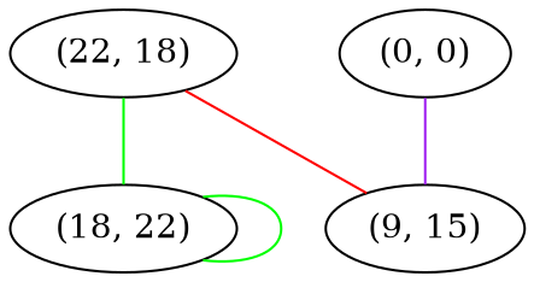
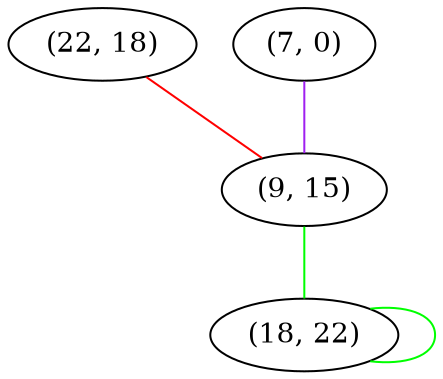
  graph {
    edge [color=green weight=2]
    n1 [label="(18, 22)"]
    "(22, 18)"
    "(9, 15)"
-   "(0, 0)"
+   "(0, 0)" [label="(7, 0)"]
    n1 -- n1
-   "(22, 18)" -- n1
+   "(9, 15)" -- n1
    "(22, 18)" -- "(9, 15)" [color=red weight=1]
    "(0, 0)" -- "(9, 15)" [color=purple weight=4]
  }
